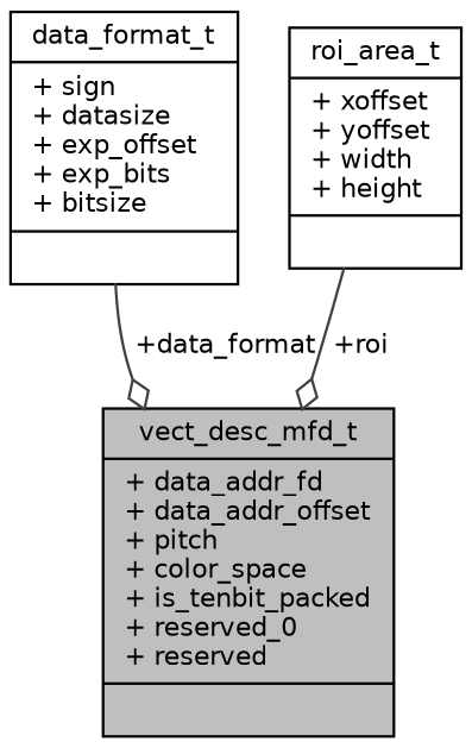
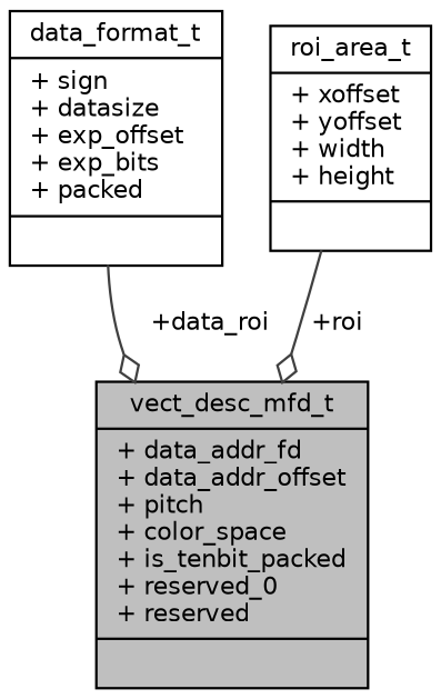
  digraph {
    node [color=black fontname=Helvetica fontsize=10 shape=record]
    edge [arrowhead=odiamond color=grey25 fontname=Helvetica fontsize=10 labelfontname=Helvetica labelfontsize=10 style=solid]
    n1 [fillcolor=grey75 fontcolor=black height=0.2 label="{vect_desc_mfd_t\n|+ data_addr_fd\l+ data_addr_offset\l+ pitch\l+ color_space\l+ is_tenbit_packed\l+ reserved_0\l+ reserved\l|}" style=filled width=0.4]
-   n2 [height=0.2 label="{data_format_t\n|+ sign\l+ datasize\l+ exp_offset\l+ exp_bits\l+ bitsize\l|}" width=0.4]
+   n2 [height=0.2 label="{data_format_t\n|+ sign\l+ datasize\l+ exp_offset\l+ exp_bits\l+ packed\l|}" width=0.4]
    n3 [height=0.2 label="{roi_area_t\n|+ xoffset\l+ yoffset\l+ width\l+ height\l|}" width=0.4]
-   n2 -> n1 [label=" +data_format"]
+   n2 -> n1 [label=" +data_roi"]
    n3 -> n1 [label=" +roi"]
  }
